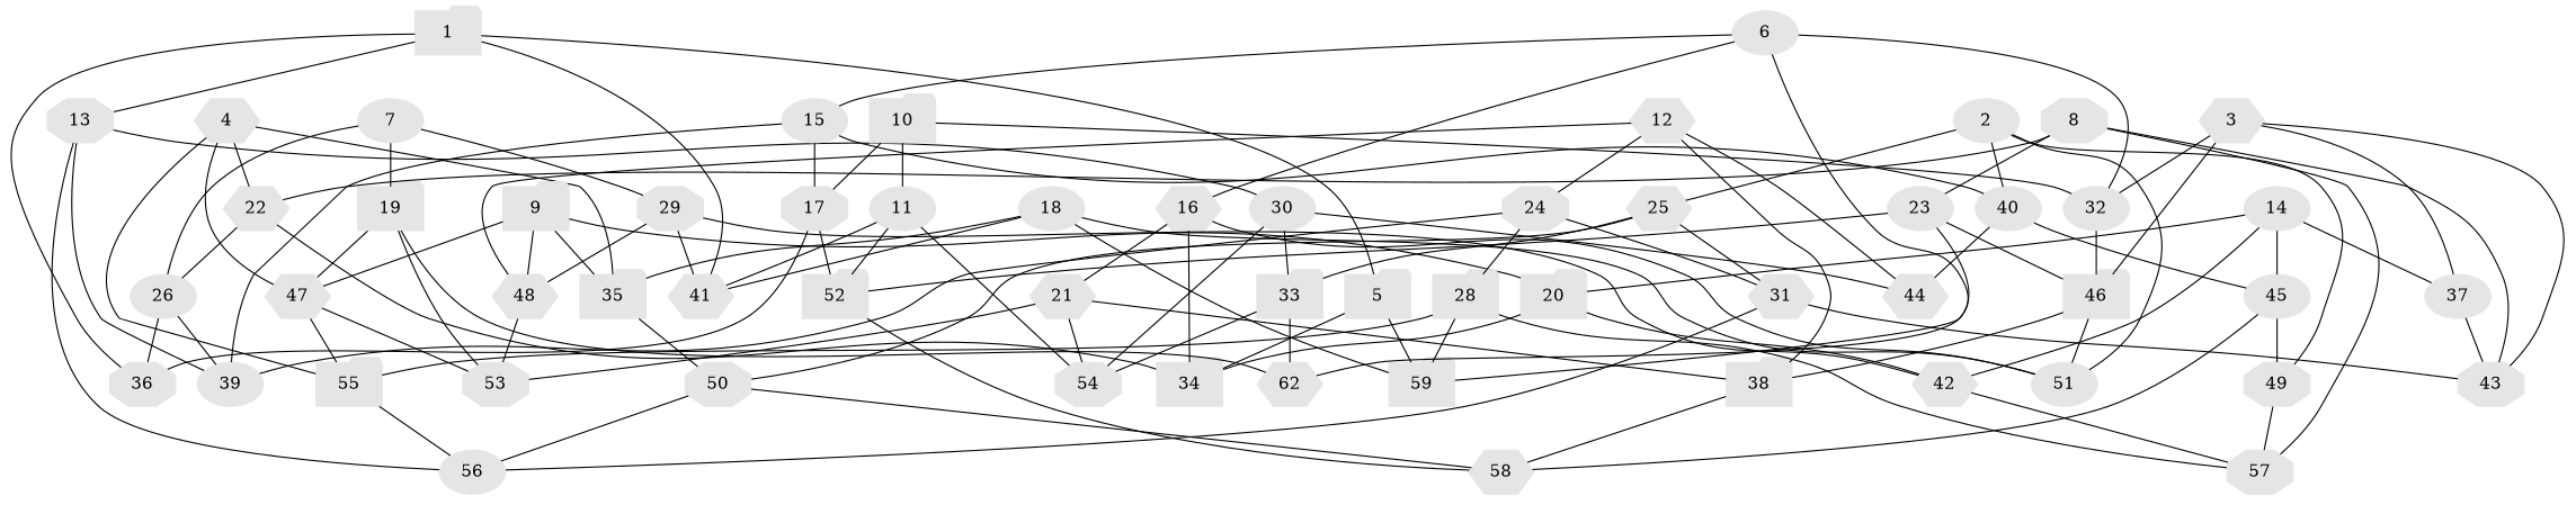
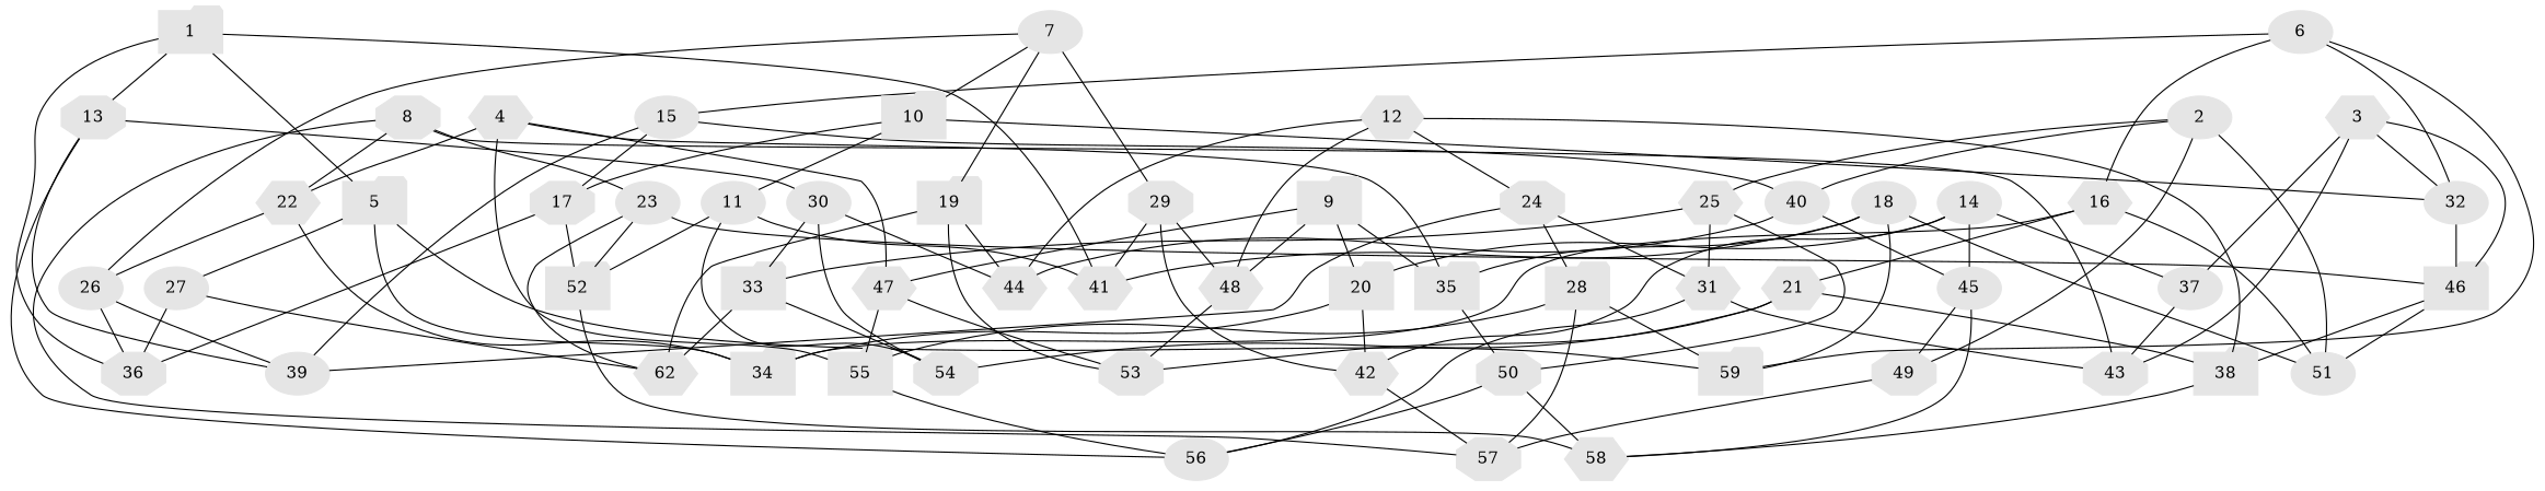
  graph {
    node [color=gray90 shape=ellipse style=filled]
    1 [shape=folder]
    5 [shape=folder]
    13 [shape=octagon]
    36 [shape=octagon]
    41 [shape=hexagon]
+   27
    34 [shape=folder]
    59 [shape=folder]
    30
    39
    56
    25 [shape=hexagon]
    2
    40
    49 [shape=octagon]
    51
    31 [shape=hexagon]
    33 [shape=folder]
    50 [shape=octagon]
    44 [shape=hexagon]
    45
    57 [shape=octagon]
    3 [shape=hexagon]
    32
    37
    43 [shape=octagon]
    46 [shape=folder]
    38 [shape=folder]
    4 [shape=hexagon]
    22 [shape=hexagon]
    35 [shape=folder]
    47 [shape=hexagon]
    55 [shape=folder]
    26
    53 [shape=octagon]
    n36 [label=62 shape=hexagon]
    6
    15
    16 [shape=hexagon]
    17 [shape=octagon]
    21 [shape=hexagon]
    10 [shape=folder]
    7
    19 [shape=folder]
    29 [shape=octagon]
    11
    48 [shape=hexagon]
    42 [shape=hexagon]
    8 [shape=octagon]
    23
    52 [shape=folder]
    9 [shape=folder]
    20 [shape=folder]
    54 [shape=octagon]
    58 [shape=hexagon]
    12 [shape=hexagon]
    24 [shape=octagon]
    28 [shape=folder]
    14
    18
    1 -- 5
    1 -- 13
    1 -- 36
    1 -- 41
+   5 -- 27
    5 -- 34
    5 -- 59
    13 -- 30
    13 -- 39
    13 -- 56
+   27 -- 36
+   27 -- n36
    30 -- 33
    30 -- 44
    30 -- 54
    25 -- 31
    25 -- 33
    25 -- 50
    2 -- 25
    2 -- 40
    2 -- 49
    2 -- 51
    40 -- 44
    40 -- 45
    49 -- 57
    31 -- 56
    31 -- 43
    33 -- n36
    33 -- 54
    50 -- 56
    50 -- 58
    45 -- 49
    45 -- 58
    3 -- 32
    3 -- 37
    3 -- 43
    3 -- 46
    32 -- 46
    37 -- 43
    46 -- 51
    46 -- 38
    38 -- 58
    4 -- 22
    4 -- 35
    4 -- 47
    4 -- 55
    22 -- 34
    22 -- 26
    35 -- 50
    47 -- 55
    47 -- 53
    55 -- 56
    26 -- 36
    26 -- 39
    6 -- 59
    6 -- 32
    6 -- 15
    6 -- 16
    15 -- 39
    15 -- 40
    15 -- 17
    16 -- 34
    16 -- 51
    16 -- 21
    17 -- 36
    17 -- 52
    21 -- 38
    21 -- 53
    21 -- 54
    10 -- 32
    10 -- 17
    10 -- 11
    7 -- 26
+   7 -- 10
    7 -- 19
    7 -- 29
-   19 -- 47
+   19 -- 44
    19 -- 53
    19 -- n36
    29 -- 41
    29 -- 48
    29 -- 42
    11 -- 41
    11 -- 52
    11 -- 54
    48 -- 53
    42 -- 57
    8 -- 57
    8 -- 43
    8 -- 22
    8 -- 23
    23 -- 46
    23 -- n36
    23 -- 52
    52 -- 58
    9 -- 35
    9 -- 47
    9 -- 48
    9 -- 20
    20 -- 34
    20 -- 42
    12 -- 44
    12 -- 38
    12 -- 48
    12 -- 24
    24 -- 39
    24 -- 31
    24 -- 28
    28 -- 59
    28 -- 57
    28 -- 55
    14 -- 45
    14 -- 37
    14 -- 42
    14 -- 20
    18 -- 41
    18 -- 59
    18 -- 51
    18 -- 35
  }
